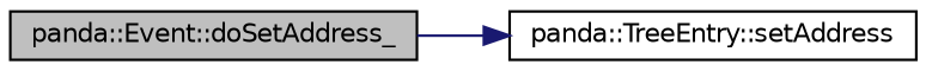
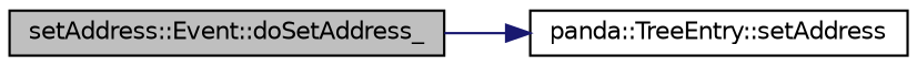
  digraph {
    rankdir=LR
    node [color=black fontname=Helvetica fontsize=10 shape=record style=filled]
-   n1 [fillcolor=grey75 fontcolor=black height=0.2 label="panda::Event::doSetAddress_" width=0.4]
+   n1 [fillcolor=grey75 fontcolor=black height=0.2 label="setAddress::Event::doSetAddress_" width=0.4]
    n2 [fillcolor=white height=0.2 label="panda::TreeEntry::setAddress" width=0.4]
    n1 -> n2 [color=midnightblue fontname=Helvetica fontsize=10 labelfontname=Helvetica labelfontsize=10 style=solid]
  }
